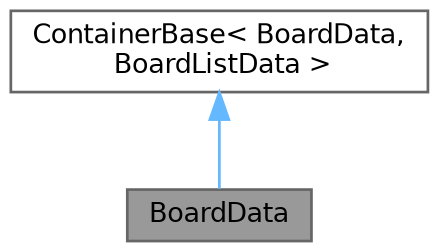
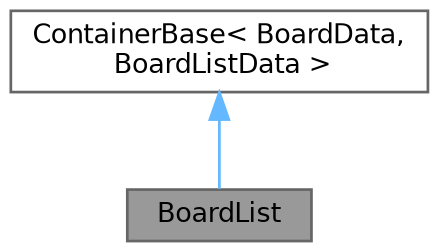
  digraph {
    node [color=gray40 fontname=Helvetica fontsize=10 shape=box style=filled]
-   n1 [fillcolor=grey60 fontcolor=black height=0.2 label=BoardData width=0.4]
+   n1 [fillcolor=grey60 fontcolor=black height=0.2 label=BoardList width=0.4]
    n2 [fillcolor=white height=0.2 label="ContainerBase\< BoardData,\l BoardListData \>" width=0.4]
    n2 -> n1 [color=steelblue1 dir=back fontname=Helvetica fontsize=10 labelfontname=Helvetica labelfontsize=10 style=solid]
  }
